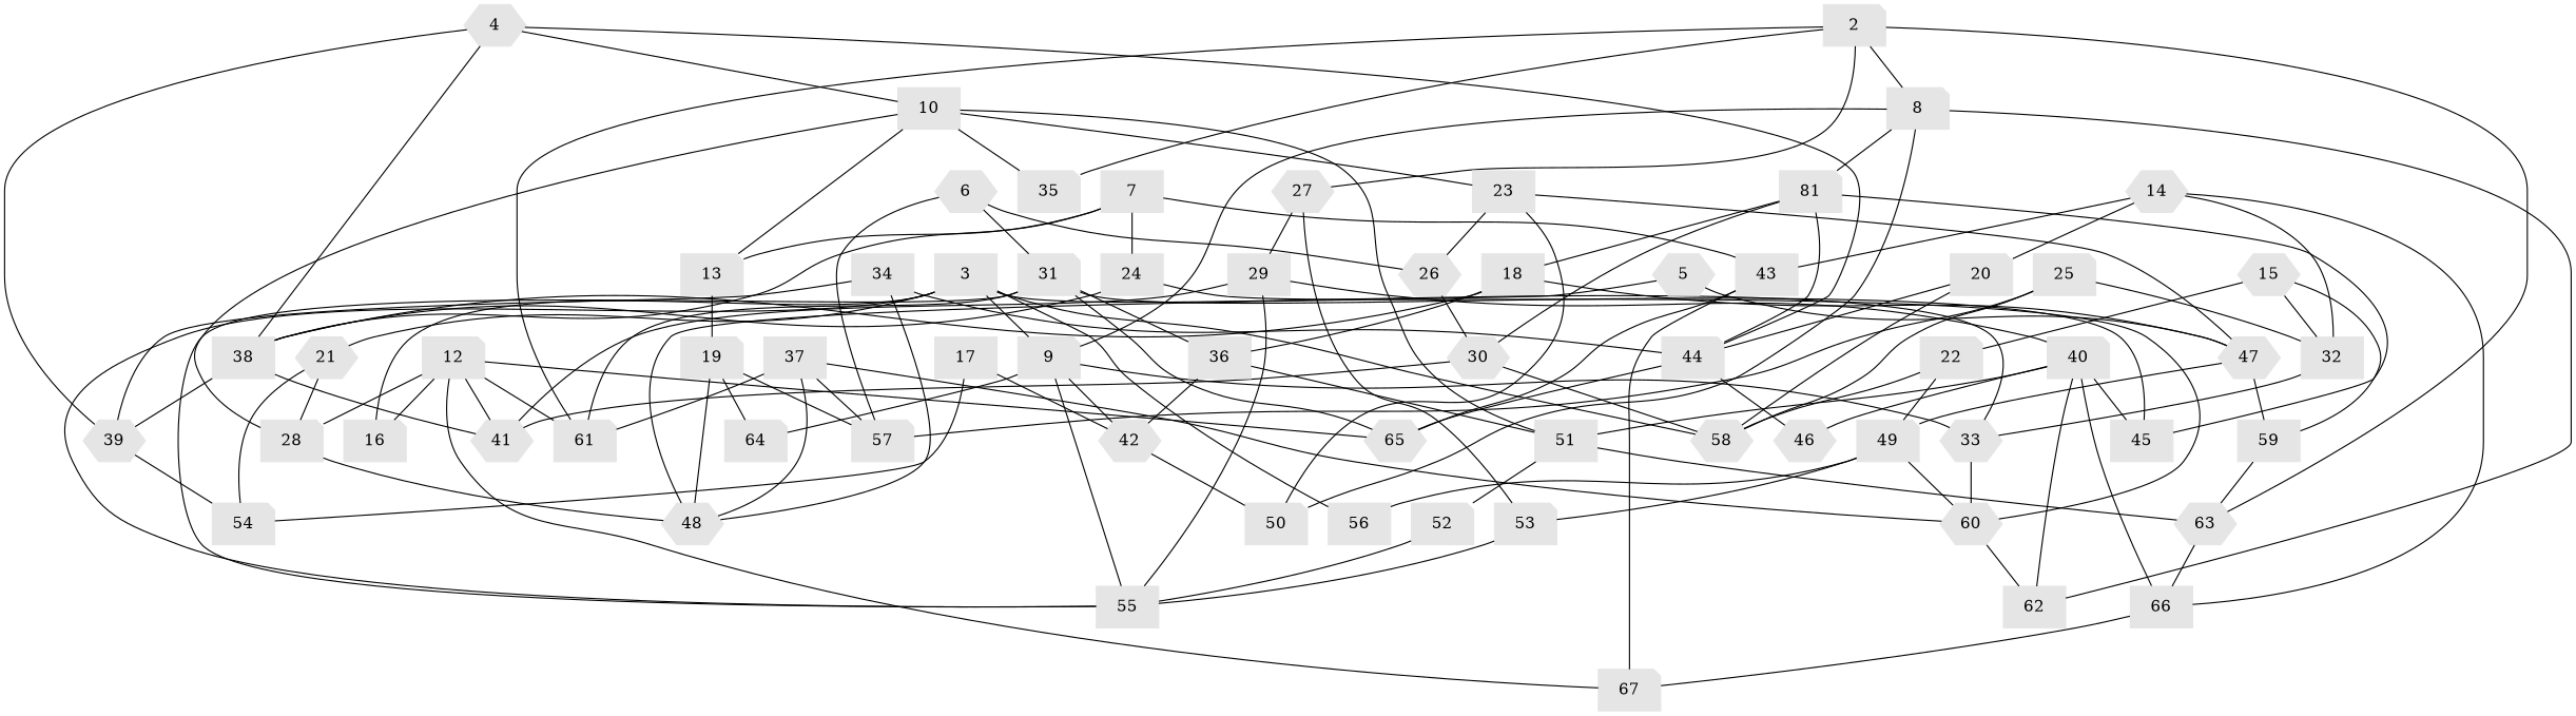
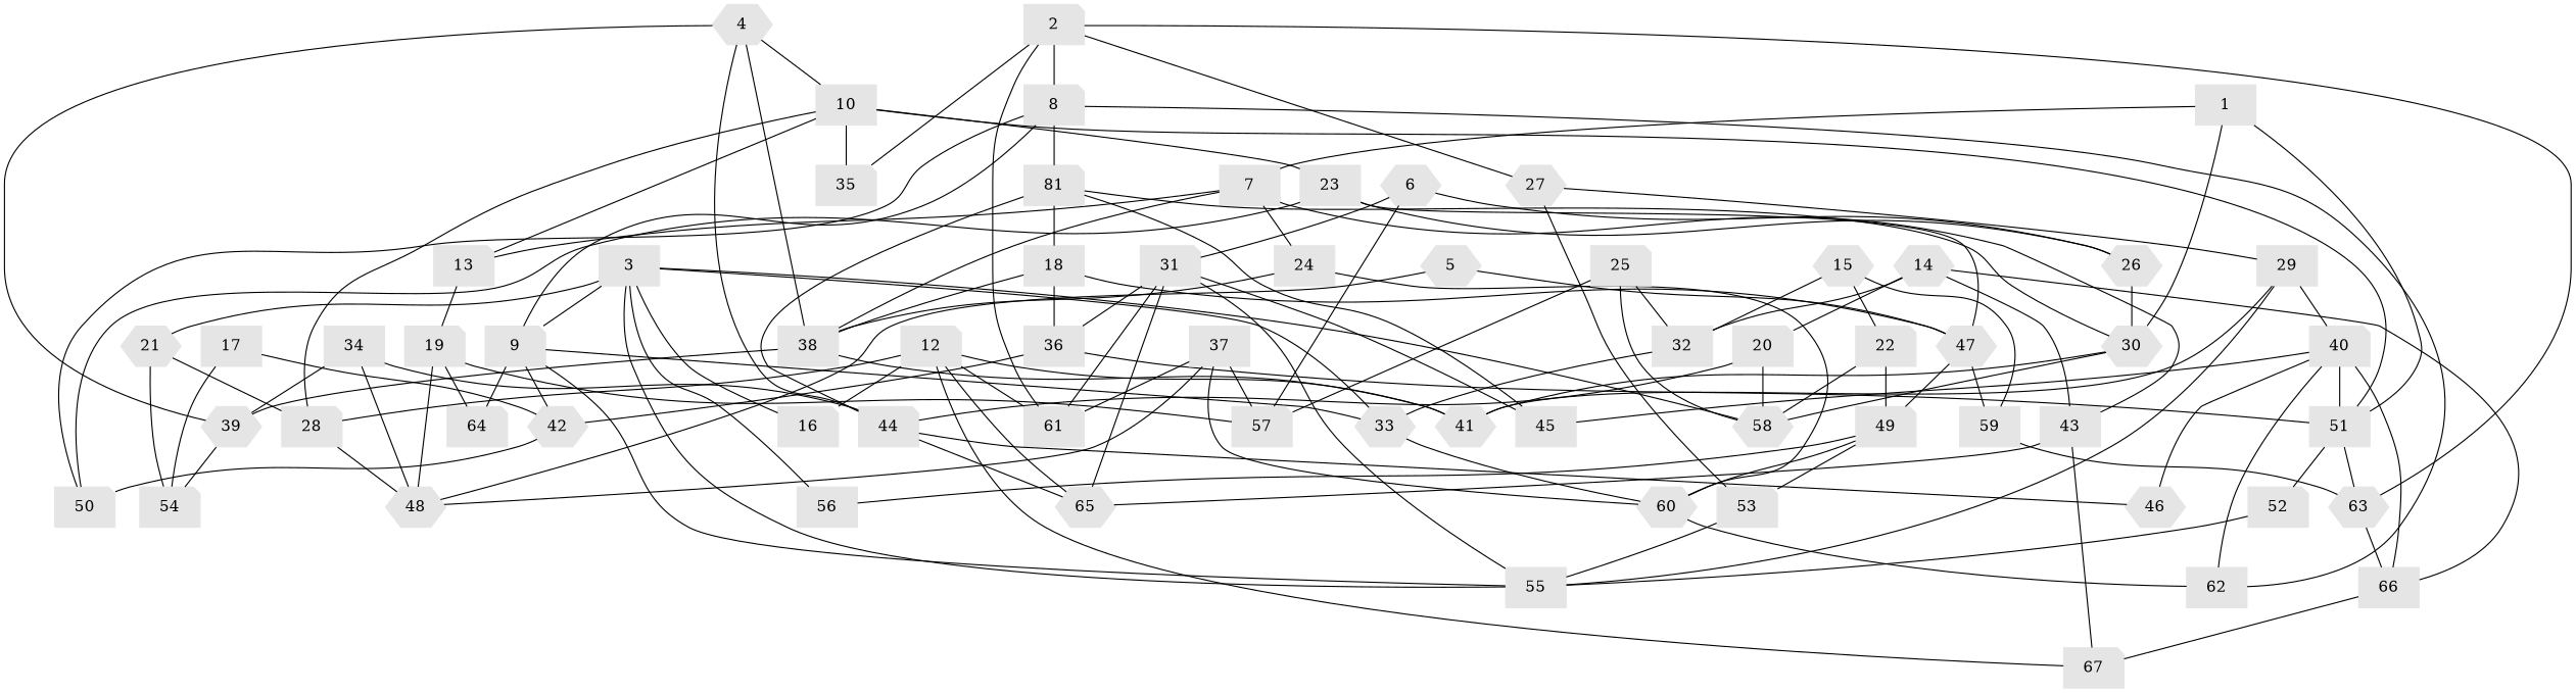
  graph {
    node [color=gray90 shape=note style=filled]
+   1 [shape=box]
    7 [shape=box]
    30 [shape=hexagon]
    51 [shape=box]
    38 [shape=box]
    13
    24 [shape=box]
    43 [shape=box]
    58 [shape=hexagon]
    41 [shape=hexagon]
    63 [shape=hexagon]
    52
    66 [shape=box]
    2
    8
    27 [shape=hexagon]
    35
    61
    9
    n20 [label=81]
    50
    62 [shape=box]
    29 [shape=box]
    53
    3 [shape=box]
    16
    21 [shape=hexagon]
    33 [shape=hexagon]
    55 [shape=box]
    56 [shape=box]
    42 [shape=hexagon]
    64
    28
    54
    60 [shape=hexagon]
    4 [shape=hexagon]
    10 [shape=box]
    39 [shape=hexagon]
    44
    23 [shape=box]
    65 [shape=hexagon]
    46 [shape=hexagon]
    5 [shape=hexagon]
    47 [shape=hexagon]
    48 [shape=hexagon]
    59 [shape=box]
    49
    6 [shape=hexagon]
    26 [shape=hexagon]
    31
    57
    45 [shape=box]
    36 [shape=box]
    19
    67
    18 [shape=box]
    12
    14 [shape=hexagon]
    20
    32 [shape=box]
    15 [shape=hexagon]
    22
    17 [shape=box]
    25
    40
    34 [shape=box]
    37 [shape=box]
+   1 -- 7
+   1 -- 30
+   1 -- 51
    7 -- 38
    7 -- 13
    7 -- 24
    7 -- 43
    30 -- 58
    30 -- 41
    51 -- 63
    51 -- 52
    38 -- 41
    38 -- 39
    13 -- 19
    24 -- 38
    24 -- 60
    43 -- 65
    43 -- 67
    63 -- 66
    52 -- 55
    66 -- 67
    2 -- 63
    2 -- 8
    2 -- 27
    2 -- 35
    2 -- 61
    8 -- 9
    8 -- n20
    8 -- 50
    8 -- 62
    27 -- 29
    27 -- 53
    9 -- 33
    9 -- 55
    9 -- 42
    9 -- 64
    n20 -- 30
    n20 -- 44
    n20 -- 45
    n20 -- 18
    29 -- 41
    29 -- 55
    29 -- 40
    53 -- 55
    3 -- 58
    3 -- 9
    3 -- 16
    3 -- 21
    3 -- 33
    3 -- 55
    3 -- 56
    21 -- 28
    21 -- 54
    33 -- 60
    42 -- 50
    28 -- 48
    60 -- 62
    4 -- 38
    4 -- 10
    4 -- 39
    4 -- 44
    10 -- 51
    10 -- 13
    10 -- 35
    10 -- 28
    10 -- 23
    39 -- 54
    44 -- 65
    44 -- 46
    23 -- 50
    23 -- 47
    23 -- 26
    5 -- 47
    5 -- 48
    47 -- 59
    47 -- 49
    59 -- 63
    49 -- 53
    49 -- 56
    49 -- 60
    6 -- 26
    6 -- 31
    6 -- 57
    26 -- 30
    31 -- 61
    31 -- 55
    31 -- 65
    31 -- 45
    31 -- 36
    36 -- 51
    36 -- 42
    19 -- 64
    19 -- 48
    19 -- 57
    18 -- 38
    18 -- 47
    18 -- 36
    12 -- 41
    12 -- 61
    12 -- 16
    12 -- 28
    12 -- 65
    12 -- 67
    14 -- 43
    14 -- 66
    14 -- 20
    14 -- 32
    20 -- 58
    20 -- 44
    32 -- 33
    15 -- 59
    15 -- 32
    15 -- 22
    22 -- 58
    22 -- 49
    17 -- 42
    17 -- 54
    25 -- 58
    25 -- 57
    25 -- 32
    40 -- 51
    40 -- 66
    40 -- 62
    40 -- 46
    40 -- 45
    34 -- 39
    34 -- 44
    34 -- 48
    37 -- 61
    37 -- 60
    37 -- 48
    37 -- 57
  }
